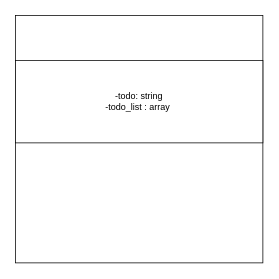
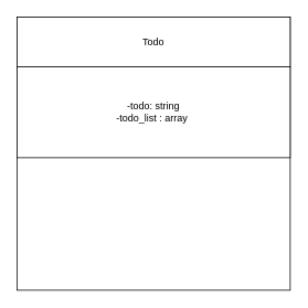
  <mxCell id="0" />
  <mxCell id="1" parent="0" />
  <mxCell id="2" value="" style="whiteSpace=wrap;html=1;aspect=fixed;" vertex="1" parent="1"><mxGeometry x="20" y="20" width="330" height="330" as="geometry" /></mxCell>
+ <mxCell id="3" value="Todo" style="rounded=0;whiteSpace=wrap;html=1;" vertex="1" parent="1"><mxGeometry x="20" y="20" width="330" height="60" as="geometry" /></mxCell>
  <mxCell id="4" value="-todo: string&lt;br&gt;-todo_list : array&amp;nbsp;" style="rounded=0;whiteSpace=wrap;html=1;" vertex="1" parent="1"><mxGeometry x="20" y="80" width="330" height="110" as="geometry" /></mxCell>
